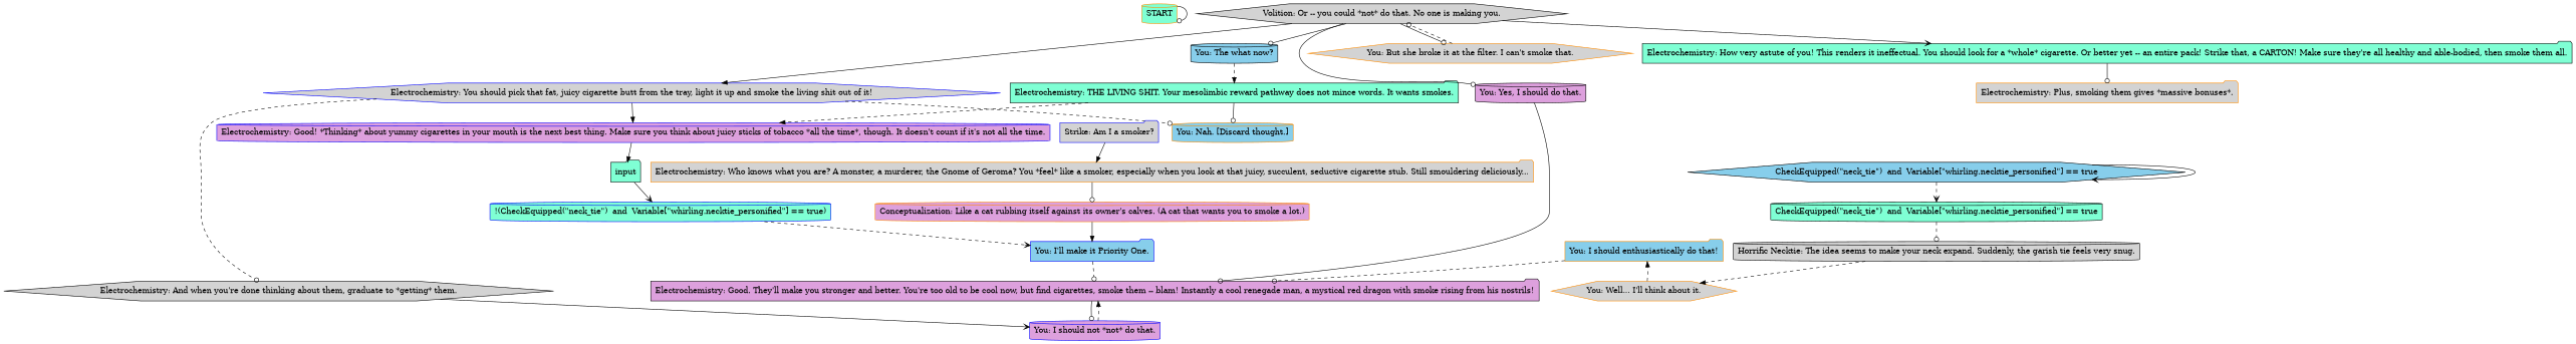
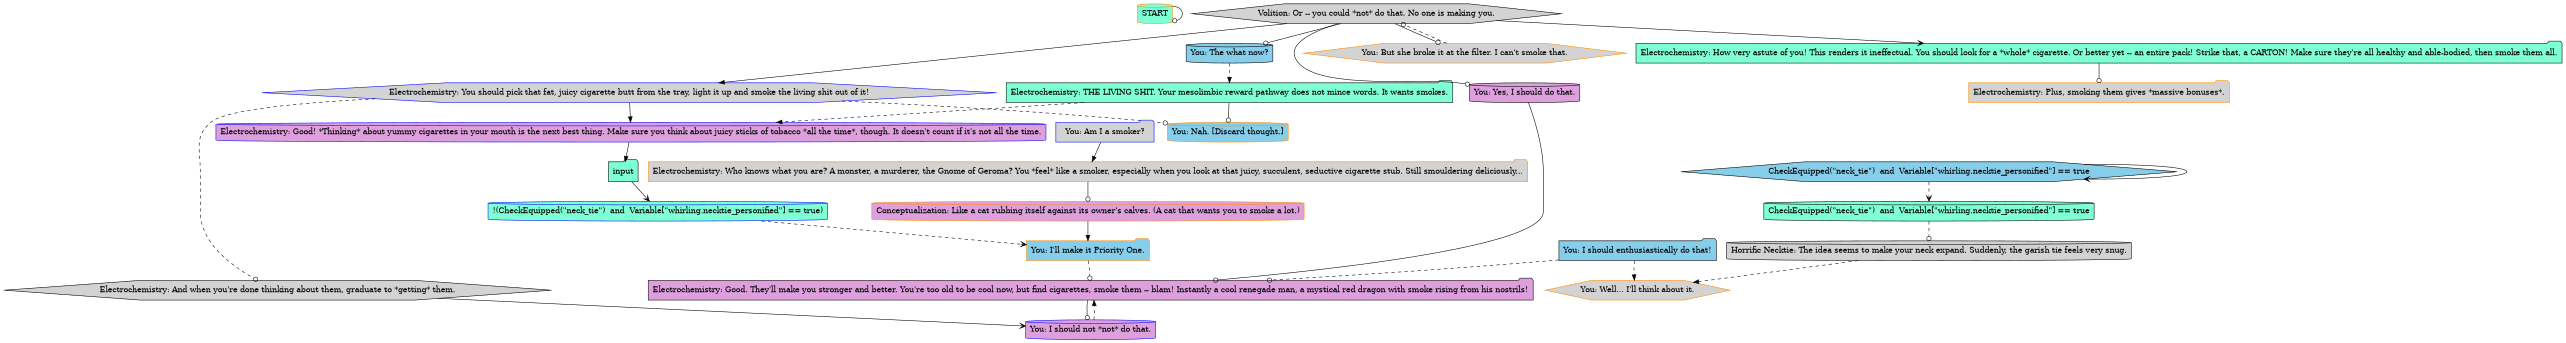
  digraph {
    node [color=black fillcolor=lightgrey shape=cylinder style=filled]
    edge [arrowhead=odot style=solid]
    n1 [color=darkorange fillcolor=aquamarine label=START]
    n2 [fillcolor=aquamarine label=input shape=folder]
    n3 [color=blue fillcolor=aquamarine label="!(CheckEquipped(\"neck_tie\")  and  Variable[\"whirling.necktie_personified\"] == true)"]
-   n4 [color=blue fillcolor=skyblue label="You: I'll make it Priority One." shape=folder]
+   n4 [color=darkorange fillcolor=skyblue label="You: I'll make it Priority One." shape=folder]
    n5 [label="Electrochemistry: And when you're done thinking about them, graduate to *getting* them." shape=hexagon]
    n6 [color=blue fillcolor=plum label="You: I should not *not* do that."]
    n7 [fillcolor=plum label="Electrochemistry: Good. They'll make you stronger and better. You're too old to be cool now, but find cigarettes, smoke them -- blam! Instantly a cool renegade man, a mystical red dragon with smoke rising from his nostrils!" shape=folder]
    n8 [fillcolor=skyblue label="You: The what now?"]
    n9 [fillcolor=aquamarine label="Electrochemistry: THE LIVING SHIT. Your mesolimbic reward pathway does not mince words. It wants smokes." shape=folder]
    n10 [color=blue fillcolor=plum label="Electrochemistry: Good! *Thinking* about yummy cigarettes in your mouth is the next best thing. Make sure you think about juicy sticks of tobacco *all the time*, though. It doesn't count if it's not all the time."]
    n11 [color=darkorange fillcolor=skyblue label="You: Nah. [Discard thought.]"]
    n12 [color=darkorange label="You: Well... I'll think about it." shape=hexagon]
-   n13 [color=darkorange fillcolor=skyblue label="You: I should enthusiastically do that!" shape=folder]
+   n13 [fillcolor=skyblue label="You: I should enthusiastically do that!" shape=folder]
    n14 [color=darkorange fillcolor=plum label="Conceptualization: Like a cat rubbing itself against its owner's calves. (A cat that wants you to smoke a lot.)"]
    n15 [color=darkorange label="You: But she broke it at the filter. I can't smoke that." shape=hexagon]
    n16 [label="Volition: Or -- you could *not* do that. No one is making you." shape=hexagon]
    n17 [fillcolor=aquamarine label="Electrochemistry: How very astute of you! This renders it ineffectual. You should look for a *whole* cigarette. Or better yet -- an entire pack! Strike that, a CARTON! Make sure they're all healthy and able-bodied, then smoke them all." shape=folder]
    n18 [color=blue label="Electrochemistry: You should pick that fat, juicy cigarette butt from the tray, light it up and smoke the living shit out of it!" shape=hexagon]
    n19 [fillcolor=plum label="You: Yes, I should do that."]
    n20 [color=darkorange label="Electrochemistry: Plus, smoking them gives *massive bonuses*." shape=folder]
    n21 [fillcolor=skyblue label="CheckEquipped(\"neck_tie\")  and  Variable[\"whirling.necktie_personified\"] == true" shape=hexagon]
    n22 [fillcolor=aquamarine label="CheckEquipped(\"neck_tie\")  and  Variable[\"whirling.necktie_personified\"] == true"]
    n23 [label="Horrific Necktie: The idea seems to make your neck expand. Suddenly, the garish tie feels very snug."]
-   n24 [color=blue label="Strike: Am I a smoker?" shape=folder]
+   n24 [color=blue label="You: Am I a smoker?" shape=folder]
    n25 [color=darkorange label="Electrochemistry: Who knows what you are? A monster, a murderer, the Gnome of Geroma? You *feel* like a smoker, especially when you look at that juicy, succulent, seductive cigarette stub. Still smouldering deliciously..." shape=folder]
    n1 -> n1
    n2 -> n3 [arrowhead=vee]
    n3 -> n4 [arrowhead=vee style=dashed]
    n4 -> n7 [style=dashed]
    n5 -> n6 [arrowhead=vee]
    n6 -> n7 [arrowhead=normal style=dashed]
    n7 -> n6
    n8 -> n9 [arrowhead=normal style=dashed]
    n9 -> n10 [arrowhead=normal style=dashed]
    n9 -> n11
    n10 -> n2 [arrowhead=normal]
-   n12 -> n13 [arrowhead=normal style=dashed]
+   n13 -> n12 [arrowhead=normal style=dashed]
    n13 -> n7 [style=dashed]
    n14 -> n4 [arrowhead=normal]
    n15 -> n16 [style=dashed]
    n16 -> n8
    n16 -> n15
    n16 -> n17 [arrowhead=vee]
    n16 -> n18 [arrowhead=normal]
    n16 -> n19
    n17 -> n20
    n18 -> n5 [style=dashed]
    n18 -> n10 [arrowhead=normal]
    n18 -> n11 [style=dashed]
    n19 -> n7
    n21 -> n21 [arrowhead=vee]
    n21 -> n22 [arrowhead=vee style=dashed]
    n22 -> n23 [style=dashed]
    n23 -> n12 [arrowhead=normal style=dashed]
    n24 -> n25 [arrowhead=normal]
    n25 -> n14
  }
